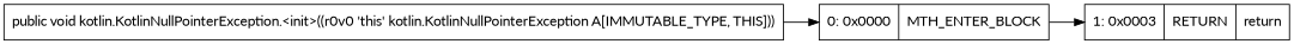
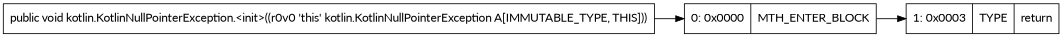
  digraph {
    rankdir=LR
    fontname=Lato
    node [shape=record fontname=Lato]
    edge [fontname=Lato]
    n1 [label="{0\:\ 0x0000|MTH_ENTER_BLOCK\l}"]
-   n2 [label="{1\:\ 0x0003|RETURN\l|return\l}"]
+   n2 [label="{1\:\ 0x0003|TYPE\l|return\l}"]
    n3 [label="{public void kotlin.KotlinNullPointerException.\<init\>((r0v0 'this' kotlin.KotlinNullPointerException A[IMMUTABLE_TYPE, THIS])) }"]
    n1 -> n2
    n3 -> n1
  }
